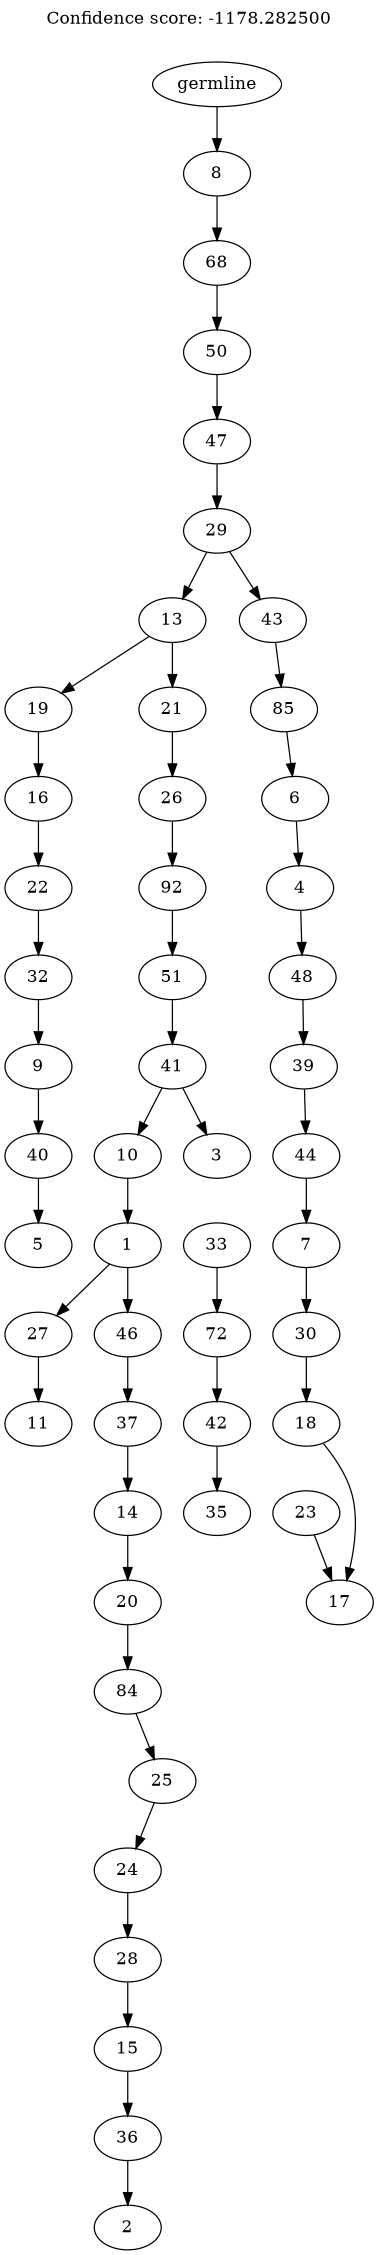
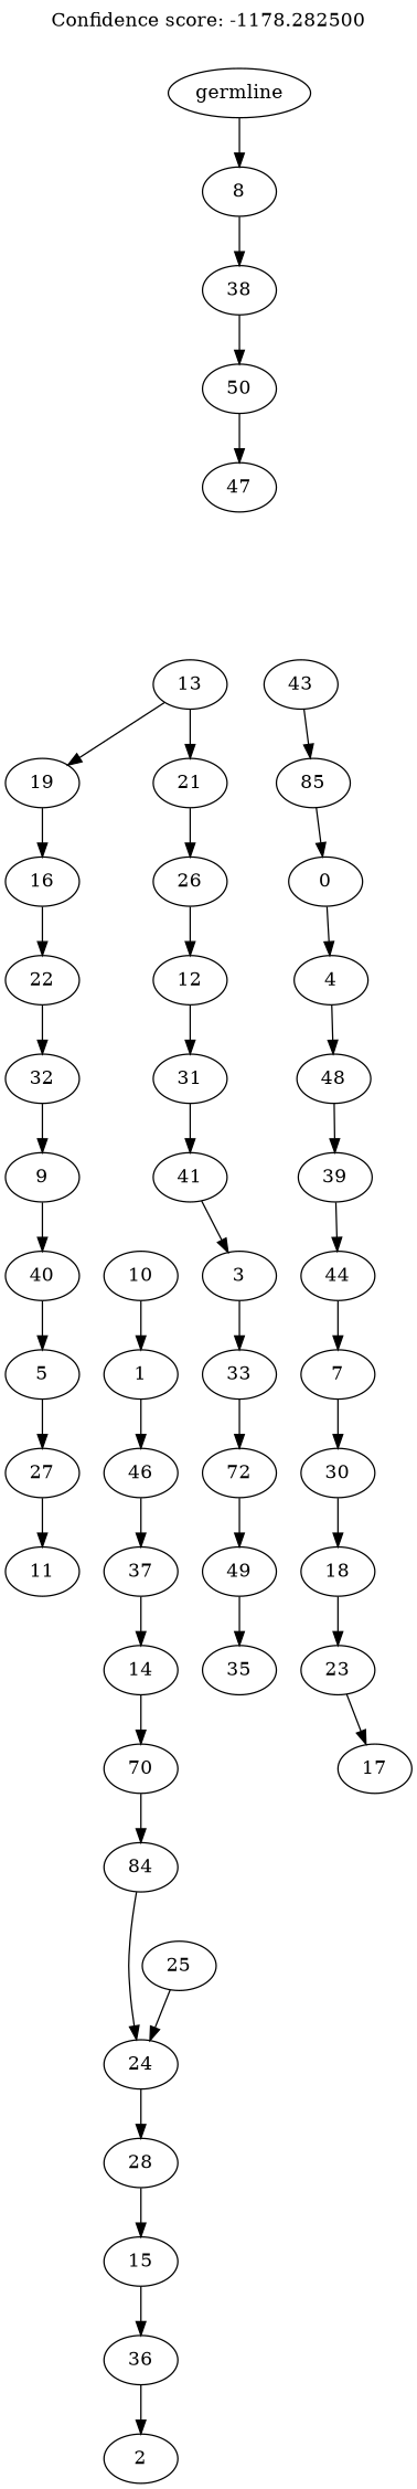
  digraph {
    label="Confidence score: -1178.282500"
    labelloc=t
    n1 [label=27]
    n2 [label=11]
    n3 [label=5]
    n4 [label=40]
    n5 [label=9]
    n6 [label=32]
    n7 [label=22]
    n8 [label=16]
    n9 [label=19]
    n10 [label=36]
    n11 [label=2]
    n12 [label=15]
    n13 [label=28]
    n14 [label=24]
    n15 [label=25]
    n16 [label=84]
-   n17 [label=20]
+   n17 [label=70]
    n18 [label=14]
    n19 [label=37]
    n20 [label=46]
    n21 [label=1]
    n22 [label=10]
-   n23 [label=42]
+   n23 [label=49]
    n24 [label=35]
    n25 [label=72]
    n26 [label=33]
    n27 [label=3]
    n28 [label=41]
-   n29 [label=51]
-   n30 [label=92]
+   n29 [label=31]
+   n30 [label=12]
    n31 [label=26]
    n32 [label=21]
    n33 [label=13]
    n34 [label=23]
    n35 [label=17]
    n36 [label=18]
    n37 [label=30]
    n38 [label=7]
    n39 [label=44]
    n40 [label=39]
    n41 [label=48]
    n42 [label=4]
-   n43 [label=6]
+   n43 [label=0]
    n44 [label=85]
    n45 [label=43]
-   n46 [label=29]
    n47 [label=47]
    n48 [label=50]
-   n49 [label=68]
+   n49 [label=38]
    n50 [label=8]
    n51 [label=germline]
    n1 -> n2
-   n21 -> n1
+   n3 -> n1
    n4 -> n3
    n5 -> n4
    n6 -> n5
    n7 -> n6
    n8 -> n7
    n9 -> n8
    n10 -> n11
    n12 -> n10
    n13 -> n12
    n14 -> n13
    n15 -> n14
-   n16 -> n15
+   n16 -> n14
    n17 -> n16
    n18 -> n17
    n19 -> n18
    n20 -> n19
    n21 -> n20
    n22 -> n21
    n23 -> n24
    n25 -> n23
    n26 -> n25
-   n28 -> n22
+   n27 -> n26
    n28 -> n27
    n29 -> n28
    n30 -> n29
    n31 -> n30
    n32 -> n31
    n33 -> n9
    n33 -> n32
    n34 -> n35
-   n36 -> n35
+   n36 -> n34
    n37 -> n36
    n38 -> n37
    n39 -> n38
    n40 -> n39
    n41 -> n40
    n42 -> n41
    n43 -> n42
    n44 -> n43
    n45 -> n44
-   n46 -> n33
-   n46 -> n45
-   n47 -> n46
    n48 -> n47
    n49 -> n48
    n50 -> n49
    n51 -> n50
  }
